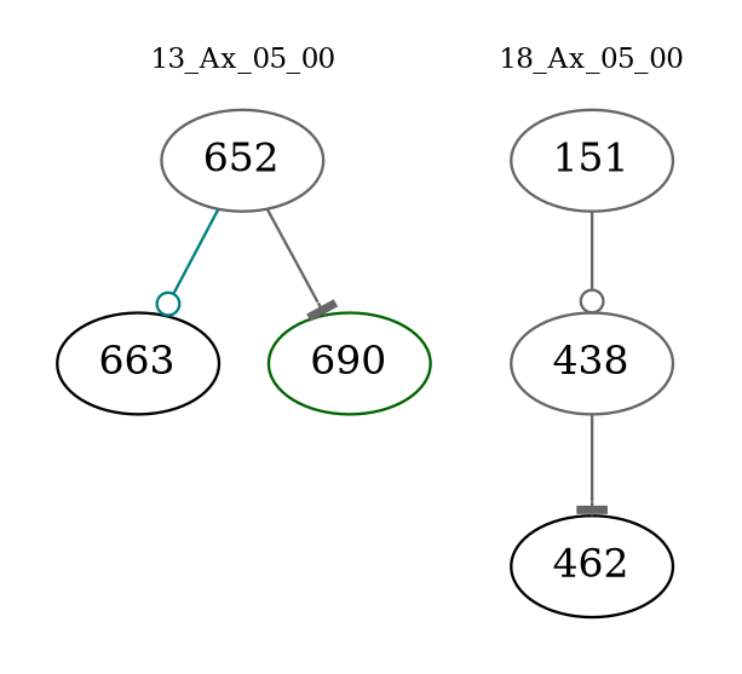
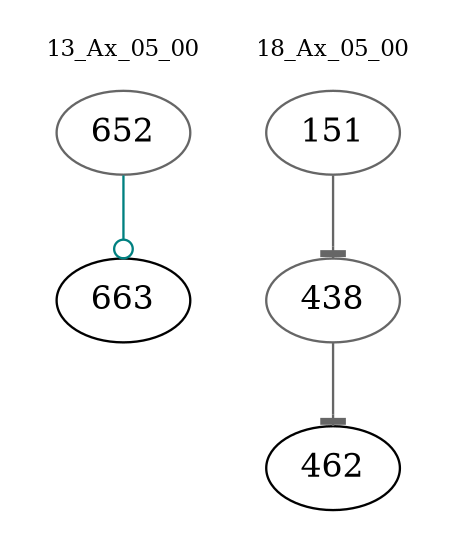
  digraph {
    node [color=gray40]
    edge [arrowhead=odot color=gray40]
    n1 [color=black label=663]
    n2 [label=652]
-   n3 [color=darkgreen label=690]
    n4 [label=151]
    n5 [label=438]
    n6 [color=black label=462]
    subgraph cluster_1 {
      color=white
      fontsize=10
      label="13_Ax_05_00"
      n1
      n2
-     n3
    }
    subgraph cluster_2 {
      color=white
      fontsize=10
      label="18_Ax_05_00"
      n4
      n5
      n6
    }
    n2 -> n1 [color=teal]
-   n2 -> n3 [arrowhead=tee]
-   n4 -> n5
+   n4 -> n5 [arrowhead=tee]
    n5 -> n6 [arrowhead=tee]
  }
